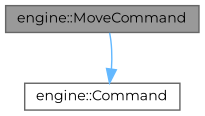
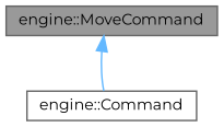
  digraph {
    fontname=Montserrat
    node [color=gray40 fontname=Montserrat fontsize=10 shape=box style=filled]
    n1 [fillcolor=grey60 fontcolor=black height=0.2 label="engine::MoveCommand" width=0.4]
    n2 [fillcolor=white height=0.2 label="engine::Command" width=0.4]
-   n2 -> n1 [color=steelblue1 dir=back fontname=Montserrat fontsize=10 labelfontname=Helvetica labelfontsize=10 style=solid]
+   n1 -> n2 [color=steelblue1 dir=back fontname=Montserrat fontsize=10 labelfontname=Helvetica labelfontsize=10 style=solid]
  }
